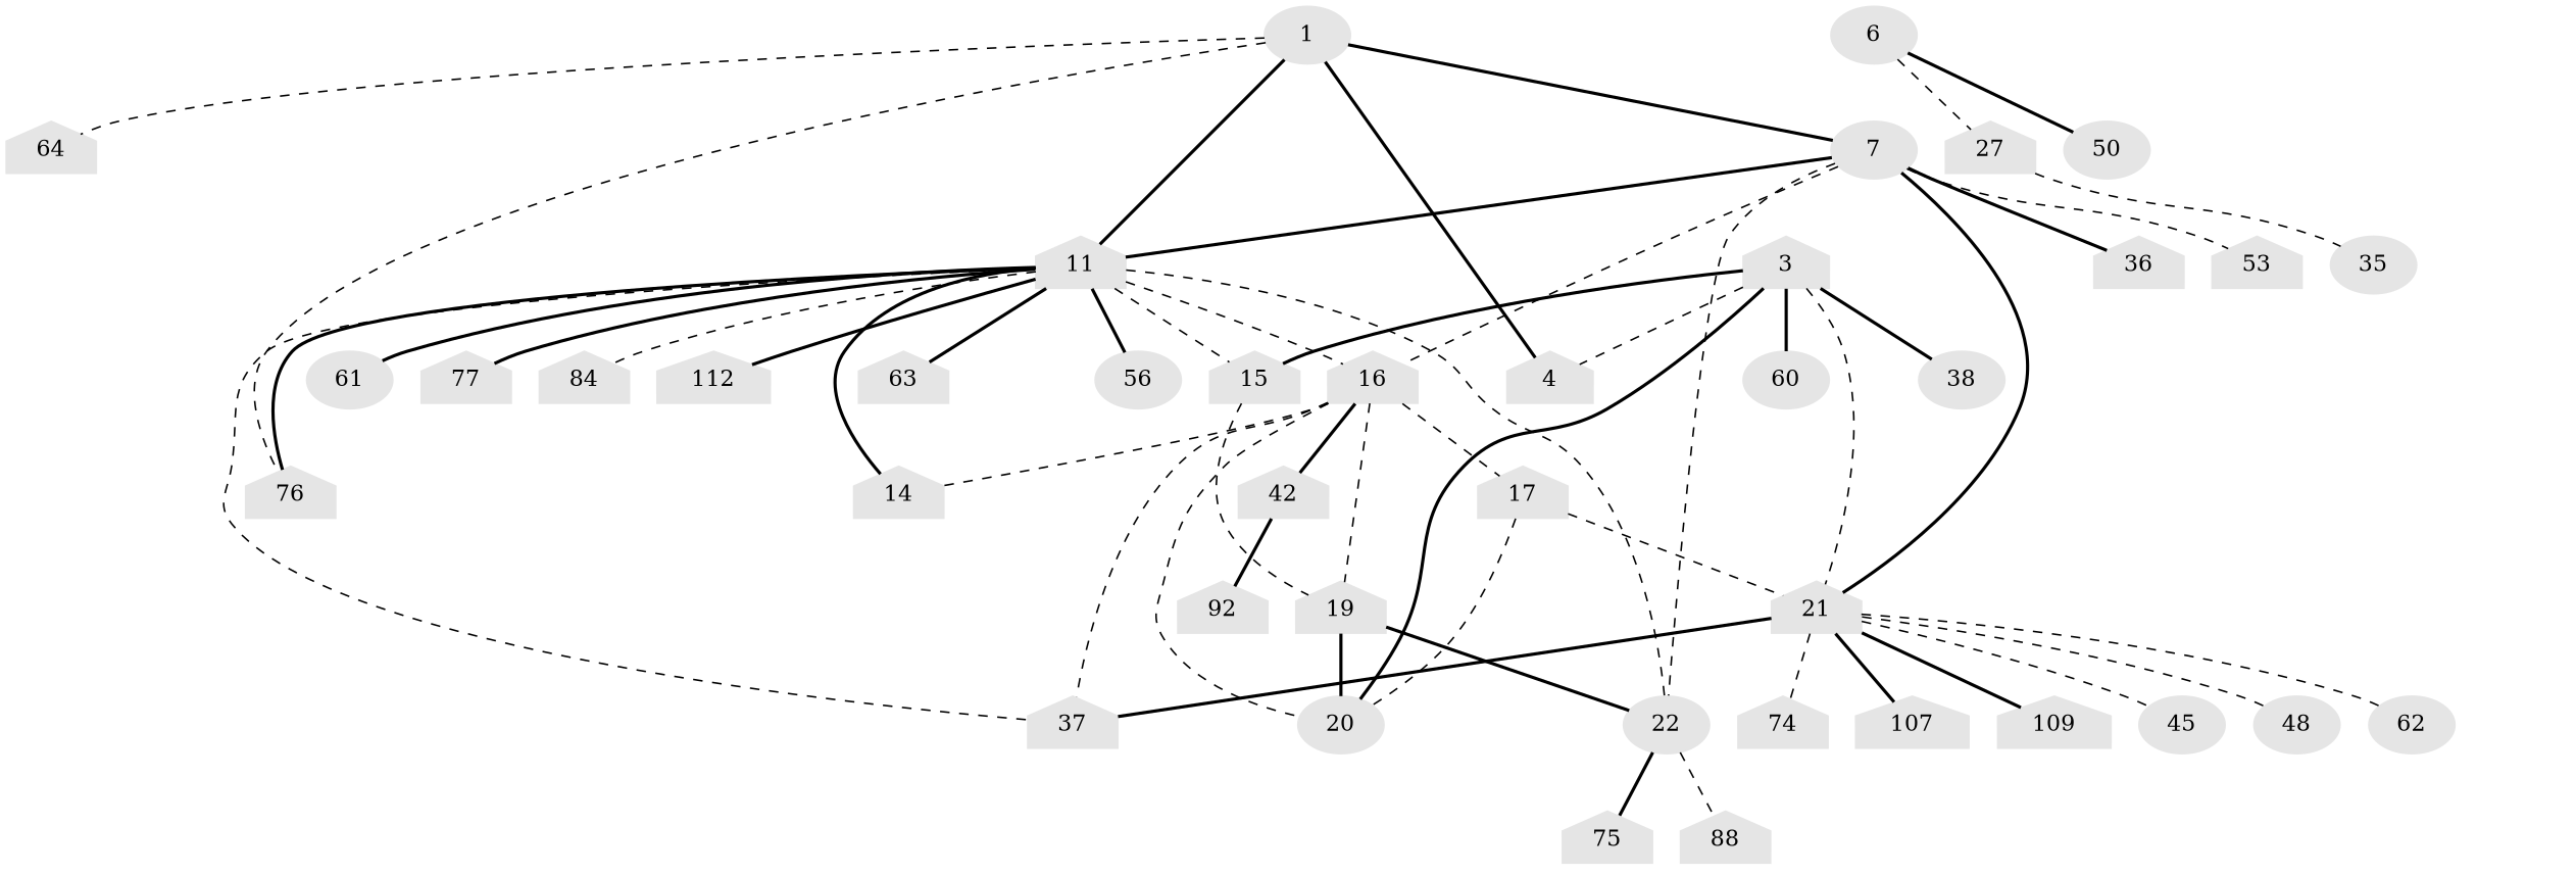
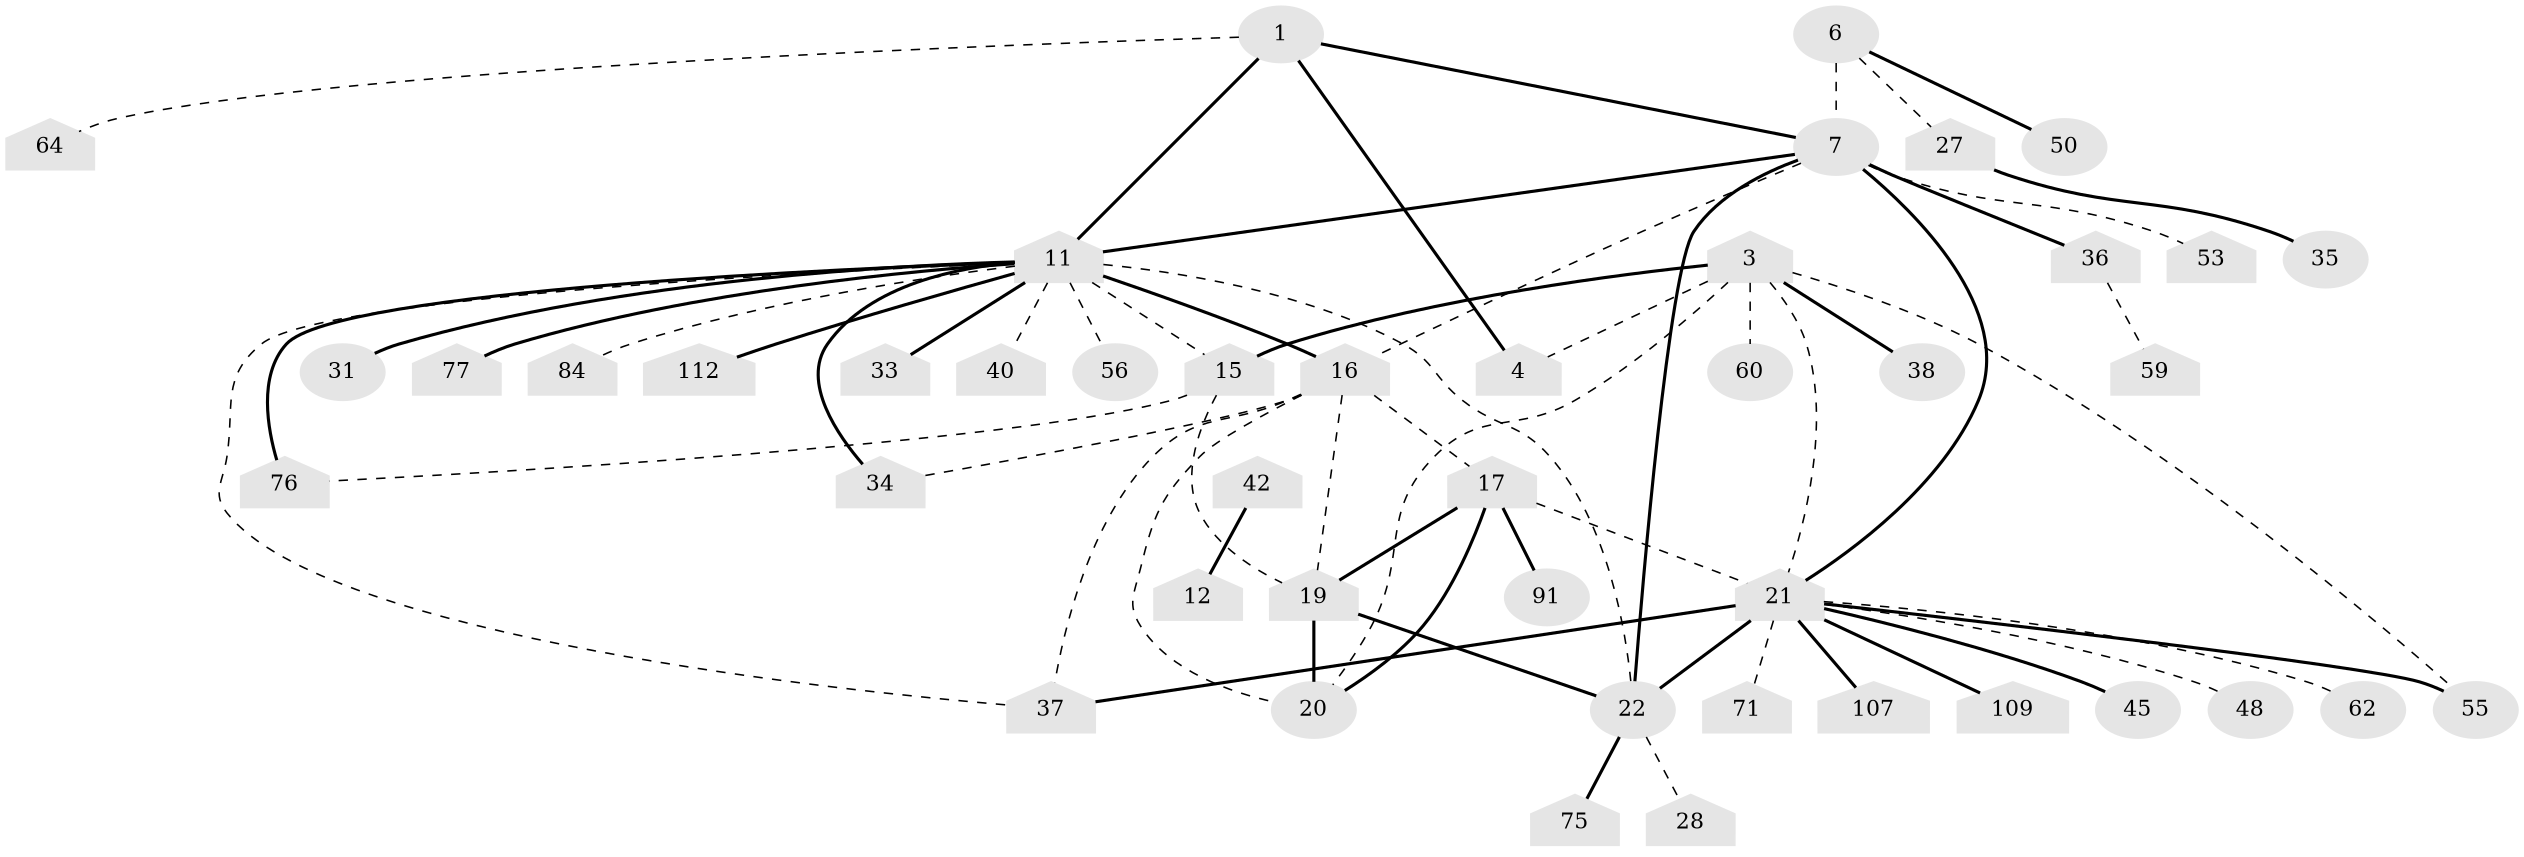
  graph {
    node [color=gray90 shape=house style=filled]
    edge [style=bold]
    1 [shape=ellipse super="+73+2"]
    4
    7 [shape=ellipse super="+9+8"]
    11 [super="+14+80+12"]
    64 [super="+89"]
    76
    3 [super="+5+58"]
    15 [super="+28+82+100"]
    20 [shape=ellipse super="+51+26+43+32"]
    21 [super="+67+24+94"]
    38 [shape=ellipse]
+   55 [shape=ellipse]
    60 [shape=ellipse]
    16 [super="+18+93+87+47"]
    22 [shape=ellipse super="+23+49"]
    36
    53
-   33 [label=63]
-   34 [super="+65" label=14]
+   33
+   34 [super="+65"]
    37 [super="+52"]
+   40
    56 [shape=ellipse super="+74"]
-   61 [shape=ellipse super="+66"]
+   61 [shape=ellipse super="+66" label=31]
    77 [super="+105"]
    84
    112
    19 [super="+102+29"]
    45 [shape=ellipse]
    48 [shape=ellipse]
    62 [shape=ellipse super="+108"]
-   71 [label=74]
+   71
    107
    109
    6 [shape=ellipse super="+10+103"]
    27 [super="+98+79"]
    50 [shape=ellipse]
    35 [shape=ellipse]
    17 [super="+46"]
    42 [super="+68"]
    75
-   88
-   92
+   88 [label=28]
+   59
+   91 [shape=ellipse]
+   92 [label=12]
    1 -- 4 [weight=2]
    1 -- 7
    1 -- 11
    1 -- 64 [style=dashed]
-   1 -- 76 [style=dashed]
+   15 -- 76 [style=dashed]
    7 -- 11
    7 -- 21
    7 -- 16 [style=dashed]
-   7 -- 22 [style=dashed]
+   7 -- 22
    7 -- 36
    7 -- 53 [style=dashed]
    11 -- 76
    11 -- 15 [style=dashed weight=4]
-   11 -- 16 [style=dashed]
+   11 -- 16
    11 -- 22 [style=dashed]
    11 -- 33
    11 -- 34
    11 -- 37 [style=dashed]
-   11 -- 56
+   11 -- 40 [style=dashed]
+   11 -- 56 [style=dashed]
    11 -- 61
    11 -- 77
    11 -- 84 [style=dashed]
    11 -- 112
    3 -- 4 [style=dashed weight=2]
    3 -- 15
-   3 -- 20
+   3 -- 20 [style=dashed]
    3 -- 21 [style=dashed]
    3 -- 38
-   3 -- 60
+   3 -- 55 [style=dashed]
+   3 -- 60 [style=dashed]
    15 -- 19 [style=dashed]
+   21 -- 55
+   21 -- 22 [weight=6]
    21 -- 37
-   21 -- 45 [style=dashed]
+   21 -- 45
    21 -- 48 [style=dashed]
    21 -- 62 [style=dashed]
    21 -- 71 [style=dashed]
    21 -- 107
    21 -- 109
    16 -- 20 [style=dashed weight=2]
    16 -- 34 [style=dashed]
    16 -- 37 [style=dashed]
    16 -- 19 [style=dashed weight=2]
    16 -- 17 [style=dashed weight=2]
-   16 -- 42
    22 -- 75
    22 -- 88 [style=dashed]
+   36 -- 59 [style=dashed]
    19 -- 20
    19 -- 22
+   6 -- 7 [style=dashed weight=6]
    6 -- 27 [style=dashed]
    6 -- 50
-   27 -- 35 [style=dashed]
-   17 -- 20 [style=dashed]
+   27 -- 35
+   17 -- 20
    17 -- 21 [style=dashed]
+   17 -- 19
+   17 -- 91
    42 -- 92
  }
